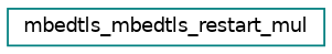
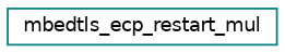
  digraph {
    rankdir=LR
-   n1 [color=teal fillcolor=white fontname=Helvetica fontsize=10 height=0.2 label=mbedtls_mbedtls_restart_mul shape=record style=filled width=0.4]
+   n1 [color=teal fillcolor=white fontname=Helvetica fontsize=10 height=0.2 label=mbedtls_ecp_restart_mul shape=record style=filled width=0.4]
  }
